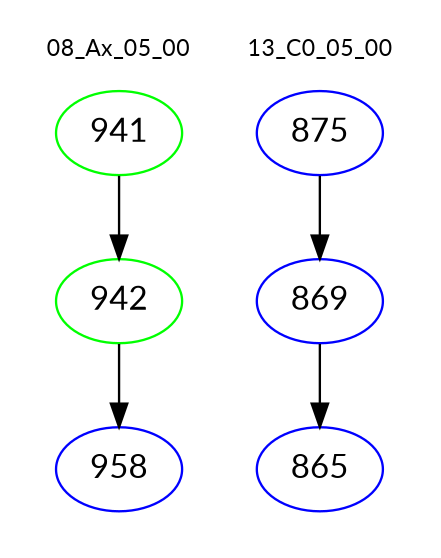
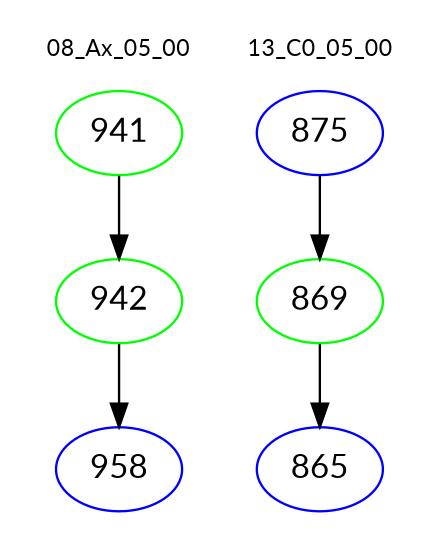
  digraph {
    fontname=Lato
    node [color=blue fontname=Lato]
    edge [color=black fontname=Lato]
    n1 [color=green label=941]
    n2 [color=green label=942]
    n3 [label=958]
    n4 [label=875]
-   n5 [label=869]
+   n5 [color=green label=869]
    n6 [label=865]
    subgraph cluster_1 {
      color=white
      fontsize=10
      label="08_Ax_05_00"
      n1
      n2
      n3
    }
    subgraph cluster_2 {
      color=white
      fontsize=10
      label="13_C0_05_00"
      n4
      n5
      n6
    }
    n1 -> n2
    n2 -> n3
    n4 -> n5
    n5 -> n6
  }
